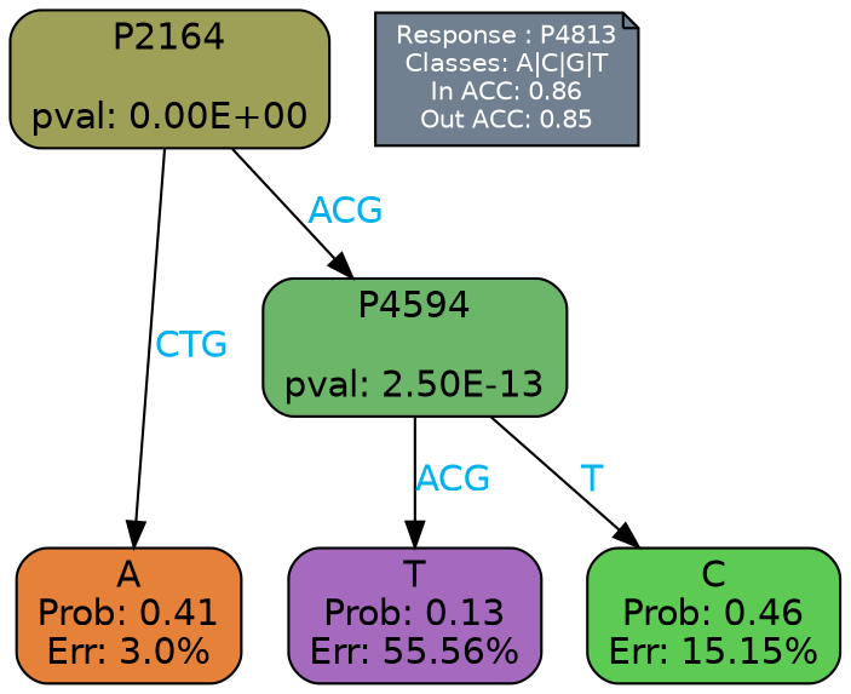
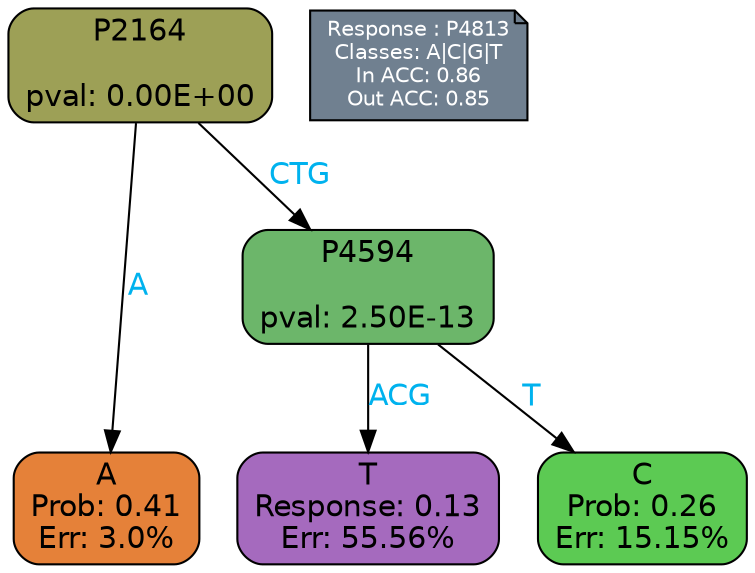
  digraph {
    ranksep=equally
    splines=polylines
    node [color=black fontname=helvetica shape=box style="filled, rounded"]
    edge [fontcolor=deepskyblue2 fontname=helvetica]
    n1 [fillcolor="#e58139" label="A\nProb: 0.41\nErr: 3.0%"]
-   n2 [fillcolor="#a56abe" label="T\nProb: 0.13\nErr: 55.56%"]
-   n3 [fillcolor="#5cca53" label="C\nProb: 0.46\nErr: 15.15%"]
+   n2 [fillcolor="#a56abe" label="T\nResponse: 0.13\nErr: 55.56%"]
+   n3 [fillcolor="#5cca53" label="C\nProb: 0.26\nErr: 15.15%"]
    n4 [align=left fillcolor=slategray fontcolor=white fontsize=10 label="Response : P4813\nClasses: A|C|G|T\nIn ACC: 0.86\nOut ACC: 0.85\n" shape=note style=filled]
    n5 [fillcolor="#9da056" label="P2164\n\npval: 0.00E+00"]
    n6 [fillcolor="#6cb66a" label="P4594\n\npval: 2.50E-13"]
    subgraph sub_1 {
      rank=same
      n1
      n2
      n3
    }
    subgraph sub_2 {
      rank=same
      n4
      n5
    }
-   n5 -> n1 [label=CTG]
-   n5 -> n6 [label=ACG]
+   n5 -> n1 [label=A]
+   n5 -> n6 [label=CTG]
    n6 -> n2 [label=ACG]
    n6 -> n3 [label=T]
  }
